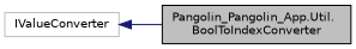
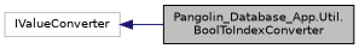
  digraph {
    rankdir=LR
    node [fontname=Helvetica fontsize=10 shape=record style=filled]
-   n1 [color=black fillcolor=grey75 fontcolor=black height=0.2 label="Pangolin_Pangolin_App.Util.\lBoolToIndexConverter" width=0.4]
+   n1 [color=black fillcolor=grey75 fontcolor=black height=0.2 label="Pangolin_Database_App.Util.\lBoolToIndexConverter" width=0.4]
    n2 [color=grey75 fillcolor=white height=0.2 label=IValueConverter width=0.4]
    n2 -> n1 [color=midnightblue dir=back fontname=Helvetica fontsize=10 labelfontname=Helvetica labelfontsize=10 style=solid]
  }
